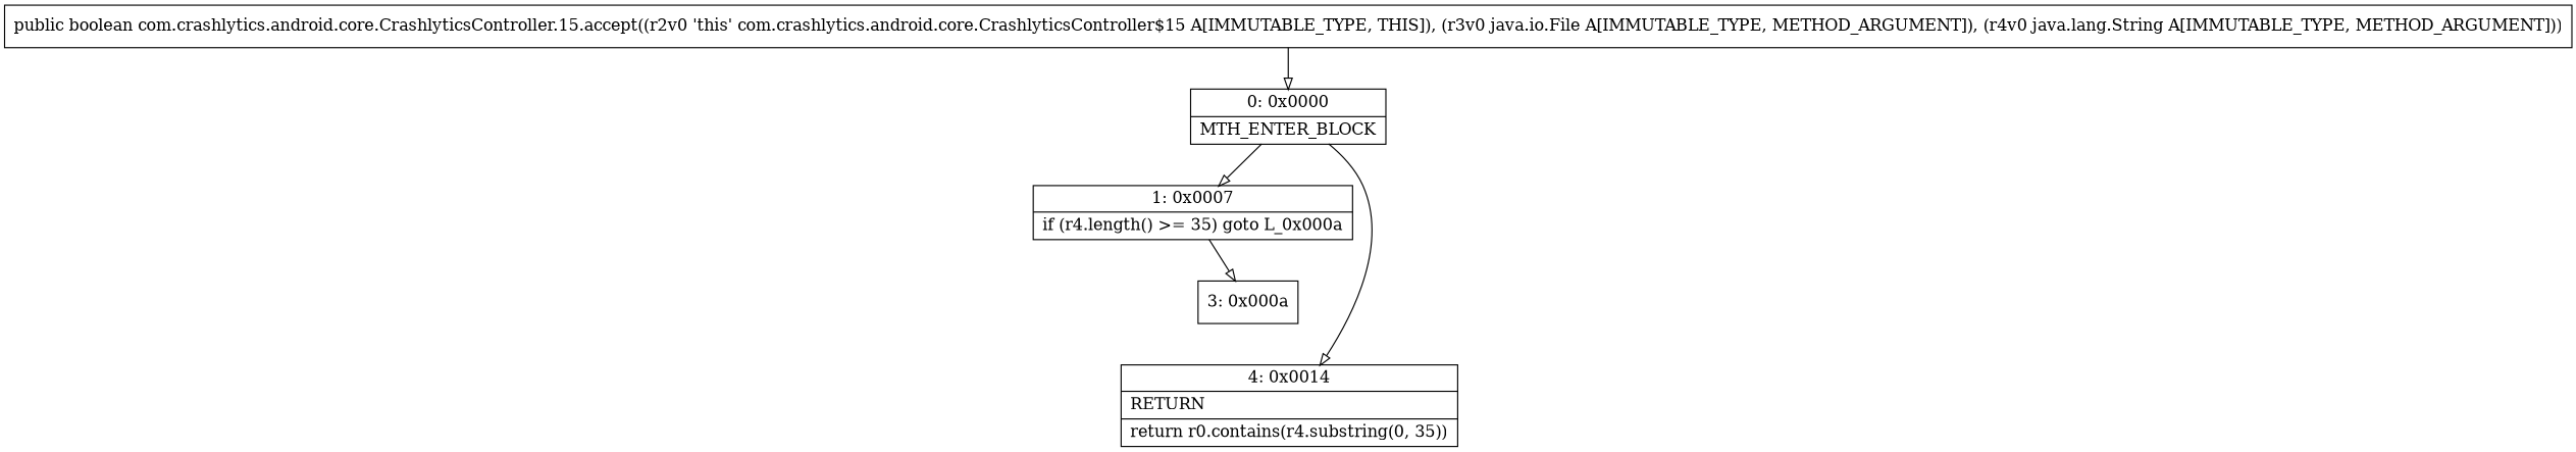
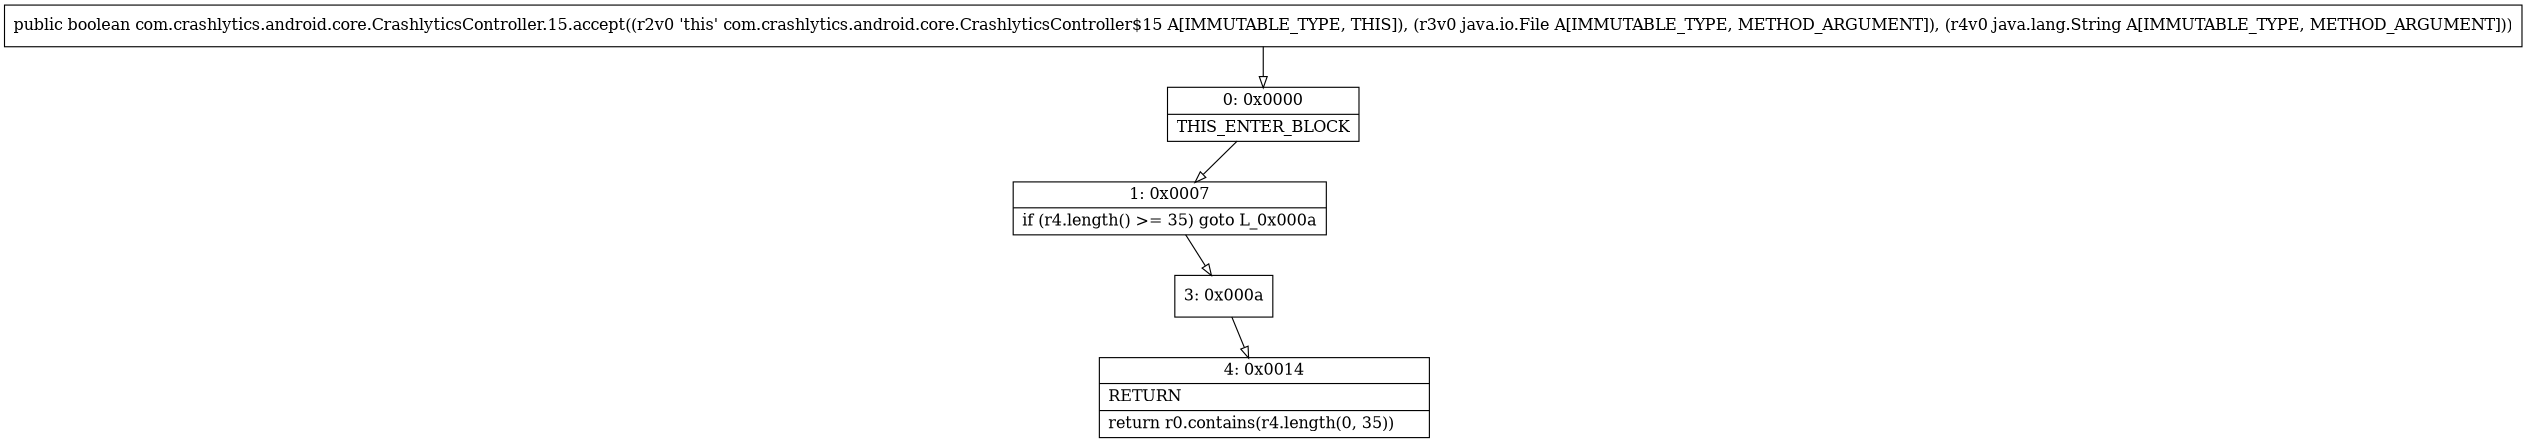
  digraph {
    node [shape=record]
    edge [arrowhead=onormal]
-   n1 [label="{0\:\ 0x0000|MTH_ENTER_BLOCK\l}"]
+   n1 [label="{0\:\ 0x0000|THIS_ENTER_BLOCK\l}"]
    n2 [label="{1\:\ 0x0007|if (r4.length() \>= 35) goto L_0x000a\l}"]
    n3 [label="{3\:\ 0x000a}"]
-   n4 [label="{4\:\ 0x0014|RETURN\l|return r0.contains(r4.substring(0, 35))\l}"]
+   n4 [label="{4\:\ 0x0014|RETURN\l|return r0.contains(r4.length(0, 35))\l}"]
    n5 [label="{public boolean com.crashlytics.android.core.CrashlyticsController.15.accept((r2v0 'this' com.crashlytics.android.core.CrashlyticsController$15 A[IMMUTABLE_TYPE, THIS]), (r3v0 java.io.File A[IMMUTABLE_TYPE, METHOD_ARGUMENT]), (r4v0 java.lang.String A[IMMUTABLE_TYPE, METHOD_ARGUMENT])) }"]
    n1 -> n2
    n2 -> n3
-   n1 -> n4
+   n3 -> n4
    n5 -> n1
  }
